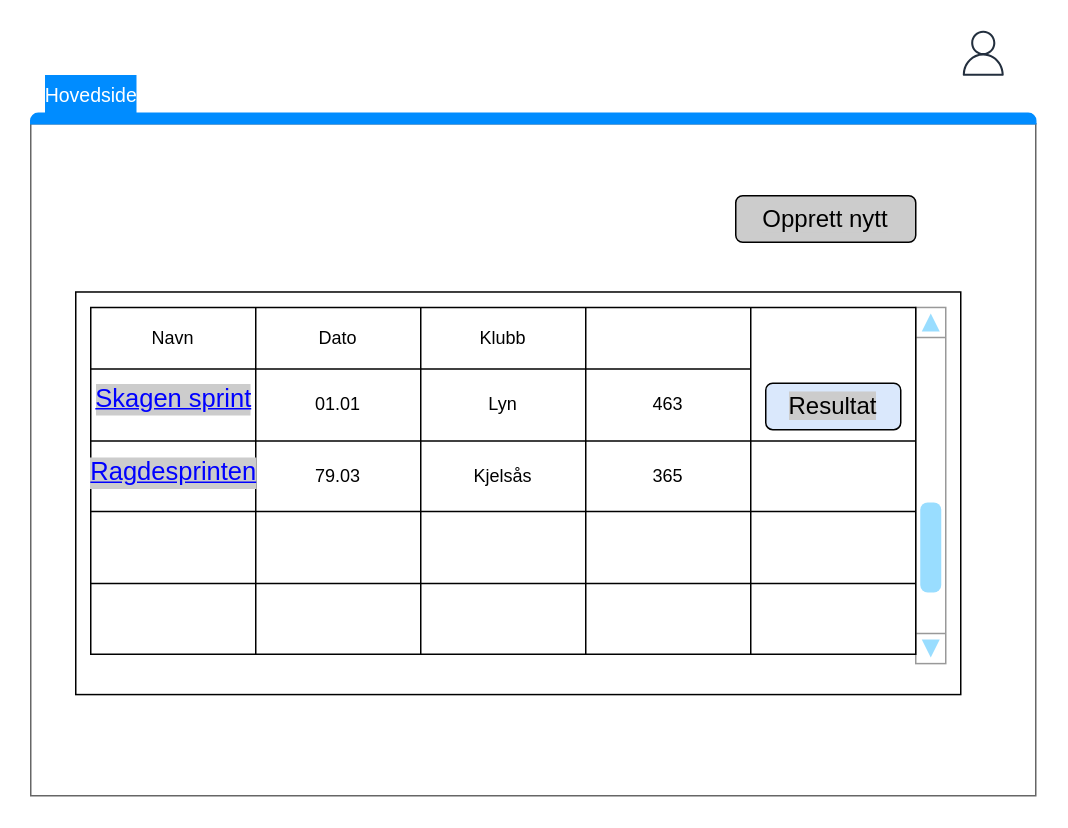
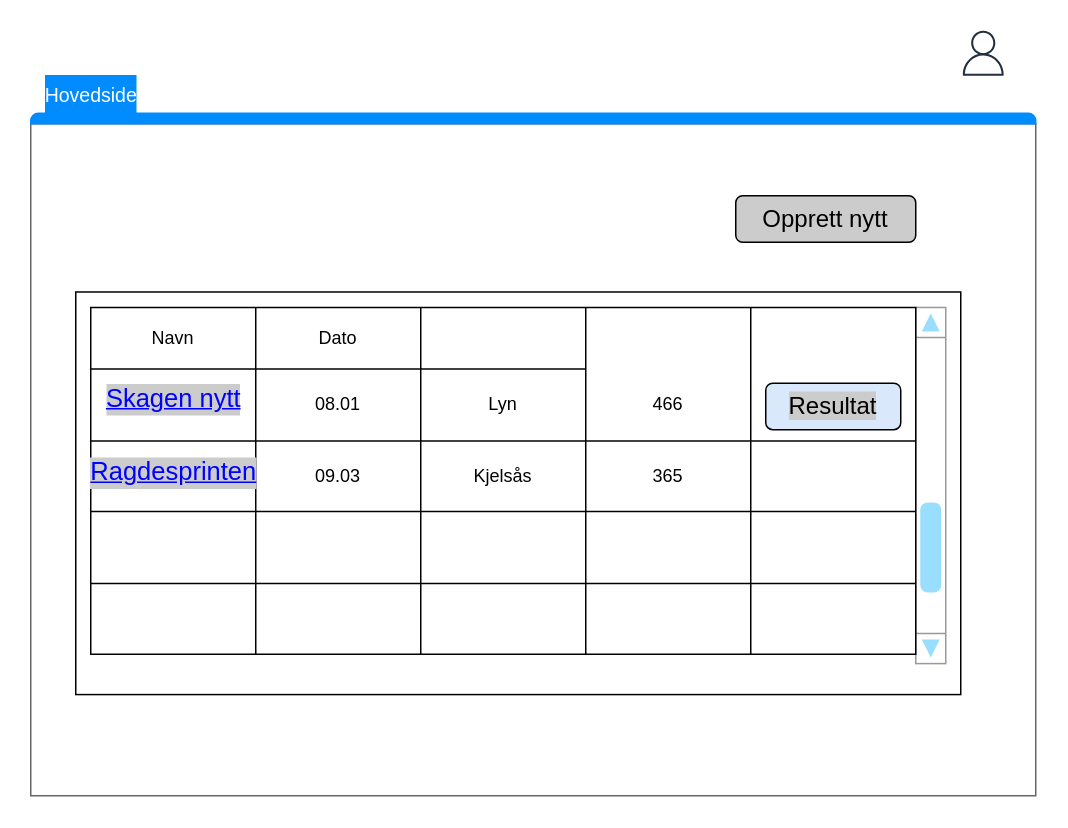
  <mxCell id="0" />
  <mxCell id="1" parent="0" />
  <mxCell id="2" value="Admin" style="strokeWidth=1;shadow=0;dashed=0;align=center;html=1;shape=mxgraph.mockup.containers.marginRect2;rectMarginTop=32;strokeColor=#666666;gradientColor=none;labelBackgroundColor=#CCCCCC;fontSize=12;" vertex="1" parent="1"><mxGeometry x="20" y="50" width="670" height="480" as="geometry" /></mxCell>
  <mxCell id="3" value="&lt;font size=&quot;2&quot;&gt;Hovedside&lt;/font&gt;" style="strokeWidth=1;shadow=0;dashed=0;align=center;html=1;shape=mxgraph.mockup.containers.rrect;rSize=0;fontSize=17;fontColor=#ffffff;strokeColor=#008cff;fillColor=#008cff;" vertex="1" parent="2"><mxGeometry width="60" height="25" relative="1" as="geometry"><mxPoint x="10" as="offset" /></mxGeometry></mxCell>
  <mxCell id="4" value="" style="strokeWidth=1;shadow=0;dashed=0;align=center;html=1;shape=mxgraph.mockup.containers.topButton;rSize=5;strokeColor=#008cff;fillColor=#008cff;gradientColor=none;resizeWidth=1;movable=0;deletable=1;" vertex="1" parent="2"><mxGeometry width="670" height="7" relative="1" as="geometry"><mxPoint y="25" as="offset" /></mxGeometry></mxCell>
  <mxCell id="5" value="Opprett nytt" style="rounded=1;whiteSpace=wrap;html=1;fontSize=16;labelBackgroundColor=#CCCCCC;fillColor=#CCCCCC;" vertex="1" parent="2"><mxGeometry x="210" y="310.002" width="120" height="30.968" as="geometry" /></mxCell>
  <mxCell id="6" value="Opprett nytt" style="rounded=1;whiteSpace=wrap;html=1;fontSize=16;labelBackgroundColor=#CCCCCC;fillColor=#CCCCCC;" vertex="1" parent="2"><mxGeometry x="470" y="80.002" width="120" height="30.968" as="geometry" /></mxCell>
  <mxCell id="7" value="" style="rounded=0;whiteSpace=wrap;html=1;labelBackgroundColor=#CCCCCC;fontSize=12;fillColor=#ffffff;gradientColor=none;" vertex="1" parent="1"><mxGeometry x="50" y="194.161" width="590" height="268.387" as="geometry" /></mxCell>
  <mxCell id="8" value="" style="verticalLabelPosition=bottom;shadow=0;dashed=0;align=center;html=1;verticalAlign=top;strokeWidth=1;shape=mxgraph.mockup.navigation.scrollBar;strokeColor=#999999;barPos=20;fillColor2=#99ddff;strokeColor2=none;direction=north;labelBackgroundColor=#CCCCCC;fontSize=12;fillColor=#ffffff;gradientColor=none;" vertex="1" parent="1"><mxGeometry x="610" y="204.484" width="20" height="237.419" as="geometry" /></mxCell>
  <mxCell id="9" value="" style="shape=table;html=1;whiteSpace=wrap;startSize=0;container=1;collapsible=0;childLayout=tableLayout;" vertex="1" parent="1"><mxGeometry x="60" y="204.484" width="550" height="231.226" as="geometry" /></mxCell>
  <mxCell id="10" value="" style="shape=partialRectangle;html=1;whiteSpace=wrap;collapsible=0;dropTarget=0;pointerEvents=0;fillColor=none;top=0;left=0;bottom=0;right=0;points=[[0,0.5],[1,0.5]];portConstraint=eastwest;" vertex="1" parent="9"><mxGeometry width="550" height="41" as="geometry" /></mxCell>
  <mxCell id="11" value="Navn" style="shape=partialRectangle;html=1;whiteSpace=wrap;connectable=0;overflow=hidden;fillColor=none;top=0;left=0;bottom=0;right=0;" vertex="1" parent="10"><mxGeometry width="110" height="41" as="geometry" /></mxCell>
  <mxCell id="12" value="Dato" style="shape=partialRectangle;html=1;whiteSpace=wrap;connectable=0;overflow=hidden;fillColor=none;top=0;left=0;bottom=0;right=0;" vertex="1" parent="10"><mxGeometry x="110" width="110" height="41" as="geometry" /></mxCell>
- <mxCell id="13" value="Klubb" style="shape=partialRectangle;html=1;whiteSpace=wrap;connectable=0;overflow=hidden;fillColor=none;top=0;left=0;bottom=0;right=0;" vertex="1" parent="10"><mxGeometry x="220" width="110" height="41" as="geometry" /></mxCell>
  <mxCell id="14" value="" style="shape=partialRectangle;html=1;whiteSpace=wrap;connectable=0;overflow=hidden;fillColor=none;top=0;left=0;bottom=0;right=0;" vertex="1" parent="10"><mxGeometry x="440" width="110" height="41" as="geometry" /></mxCell>
  <mxCell id="15" value="" style="shape=partialRectangle;html=1;whiteSpace=wrap;collapsible=0;dropTarget=0;pointerEvents=0;fillColor=none;top=0;left=0;bottom=0;right=0;points=[[0,0.5],[1,0.5]];portConstraint=eastwest;" vertex="1" parent="9"><mxGeometry y="41" width="550" height="48" as="geometry" /></mxCell>
  <mxCell id="16" value="" style="shape=partialRectangle;html=1;whiteSpace=wrap;connectable=0;overflow=hidden;fillColor=none;top=0;left=0;bottom=0;right=0;" vertex="1" parent="15"><mxGeometry width="110" height="48" as="geometry" /></mxCell>
- <mxCell id="17" value="01.01" style="shape=partialRectangle;html=1;whiteSpace=wrap;connectable=0;overflow=hidden;fillColor=none;top=0;left=0;bottom=0;right=0;" vertex="1" parent="15"><mxGeometry x="110" width="110" height="48" as="geometry" /></mxCell>
+ <mxCell id="17" value="08.01" style="shape=partialRectangle;html=1;whiteSpace=wrap;connectable=0;overflow=hidden;fillColor=none;top=0;left=0;bottom=0;right=0;" vertex="1" parent="15"><mxGeometry x="110" width="110" height="48" as="geometry" /></mxCell>
  <mxCell id="18" value="Lyn" style="shape=partialRectangle;html=1;whiteSpace=wrap;connectable=0;overflow=hidden;fillColor=none;top=0;left=0;bottom=0;right=0;" vertex="1" parent="15"><mxGeometry x="220" width="110" height="48" as="geometry" /></mxCell>
- <mxCell id="19" value="463" style="shape=partialRectangle;html=1;whiteSpace=wrap;connectable=0;overflow=hidden;fillColor=none;top=0;left=0;bottom=0;right=0;" vertex="1" parent="15"><mxGeometry x="330" width="110" height="48" as="geometry" /></mxCell>
+ <mxCell id="19" value="466" style="shape=partialRectangle;html=1;whiteSpace=wrap;connectable=0;overflow=hidden;fillColor=none;top=0;left=0;bottom=0;right=0;" vertex="1" parent="15"><mxGeometry x="330" width="110" height="48" as="geometry" /></mxCell>
  <mxCell id="20" value="" style="shape=partialRectangle;html=1;whiteSpace=wrap;connectable=0;overflow=hidden;fillColor=none;top=0;left=0;bottom=0;right=0;" vertex="1" parent="15"><mxGeometry x="440" width="110" height="48" as="geometry" /></mxCell>
  <mxCell id="21" value="" style="shape=partialRectangle;html=1;whiteSpace=wrap;collapsible=0;dropTarget=0;pointerEvents=0;fillColor=none;top=0;left=0;bottom=0;right=0;points=[[0,0.5],[1,0.5]];portConstraint=eastwest;" vertex="1" parent="9"><mxGeometry y="89" width="550" height="47" as="geometry" /></mxCell>
  <mxCell id="22" value="" style="shape=partialRectangle;html=1;whiteSpace=wrap;connectable=0;overflow=hidden;fillColor=none;top=0;left=0;bottom=0;right=0;" vertex="1" parent="21"><mxGeometry width="110" height="47" as="geometry" /></mxCell>
- <mxCell id="23" value="79.03" style="shape=partialRectangle;html=1;whiteSpace=wrap;connectable=0;overflow=hidden;fillColor=none;top=0;left=0;bottom=0;right=0;" vertex="1" parent="21"><mxGeometry x="110" width="110" height="47" as="geometry" /></mxCell>
+ <mxCell id="23" value="09.03" style="shape=partialRectangle;html=1;whiteSpace=wrap;connectable=0;overflow=hidden;fillColor=none;top=0;left=0;bottom=0;right=0;" vertex="1" parent="21"><mxGeometry x="110" width="110" height="47" as="geometry" /></mxCell>
  <mxCell id="24" value="Kjelsås" style="shape=partialRectangle;html=1;whiteSpace=wrap;connectable=0;overflow=hidden;fillColor=none;top=0;left=0;bottom=0;right=0;" vertex="1" parent="21"><mxGeometry x="220" width="110" height="47" as="geometry" /></mxCell>
  <mxCell id="25" value="365" style="shape=partialRectangle;html=1;whiteSpace=wrap;connectable=0;overflow=hidden;fillColor=none;top=0;left=0;bottom=0;right=0;" vertex="1" parent="21"><mxGeometry x="330" width="110" height="47" as="geometry" /></mxCell>
  <mxCell id="26" value="" style="shape=partialRectangle;html=1;whiteSpace=wrap;connectable=0;overflow=hidden;fillColor=none;top=0;left=0;bottom=0;right=0;" vertex="1" parent="21"><mxGeometry x="440" width="110" height="47" as="geometry" /></mxCell>
  <mxCell id="27" value="" style="shape=partialRectangle;html=1;whiteSpace=wrap;collapsible=0;dropTarget=0;pointerEvents=0;fillColor=none;top=0;left=0;bottom=0;right=0;points=[[0,0.5],[1,0.5]];portConstraint=eastwest;" vertex="1" parent="9"><mxGeometry y="136" width="550" height="48" as="geometry" /></mxCell>
  <mxCell id="28" value="" style="shape=partialRectangle;html=1;whiteSpace=wrap;connectable=0;overflow=hidden;fillColor=none;top=0;left=0;bottom=0;right=0;" vertex="1" parent="27"><mxGeometry width="110" height="48" as="geometry" /></mxCell>
  <mxCell id="29" value="" style="shape=partialRectangle;html=1;whiteSpace=wrap;connectable=0;overflow=hidden;fillColor=none;top=0;left=0;bottom=0;right=0;" vertex="1" parent="27"><mxGeometry x="110" width="110" height="48" as="geometry" /></mxCell>
  <mxCell id="30" value="" style="shape=partialRectangle;html=1;whiteSpace=wrap;connectable=0;overflow=hidden;fillColor=none;top=0;left=0;bottom=0;right=0;" vertex="1" parent="27"><mxGeometry x="220" width="110" height="48" as="geometry" /></mxCell>
  <mxCell id="31" value="" style="shape=partialRectangle;html=1;whiteSpace=wrap;connectable=0;overflow=hidden;fillColor=none;top=0;left=0;bottom=0;right=0;" vertex="1" parent="27"><mxGeometry x="330" width="110" height="48" as="geometry" /></mxCell>
  <mxCell id="32" value="" style="shape=partialRectangle;html=1;whiteSpace=wrap;connectable=0;overflow=hidden;fillColor=none;top=0;left=0;bottom=0;right=0;" vertex="1" parent="27"><mxGeometry x="440" width="110" height="48" as="geometry" /></mxCell>
  <mxCell id="33" value="" style="shape=partialRectangle;html=1;whiteSpace=wrap;collapsible=0;dropTarget=0;pointerEvents=0;fillColor=none;top=0;left=0;bottom=0;right=0;points=[[0,0.5],[1,0.5]];portConstraint=eastwest;" vertex="1" parent="9"><mxGeometry y="184" width="550" height="47" as="geometry" /></mxCell>
  <mxCell id="34" value="" style="shape=partialRectangle;html=1;whiteSpace=wrap;connectable=0;overflow=hidden;fillColor=none;top=0;left=0;bottom=0;right=0;" vertex="1" parent="33"><mxGeometry width="110" height="47" as="geometry" /></mxCell>
  <mxCell id="35" value="" style="shape=partialRectangle;html=1;whiteSpace=wrap;connectable=0;overflow=hidden;fillColor=none;top=0;left=0;bottom=0;right=0;" vertex="1" parent="33"><mxGeometry x="110" width="110" height="47" as="geometry" /></mxCell>
  <mxCell id="36" value="" style="shape=partialRectangle;html=1;whiteSpace=wrap;connectable=0;overflow=hidden;fillColor=none;top=0;left=0;bottom=0;right=0;" vertex="1" parent="33"><mxGeometry x="220" width="110" height="47" as="geometry" /></mxCell>
  <mxCell id="37" value="" style="shape=partialRectangle;html=1;whiteSpace=wrap;connectable=0;overflow=hidden;fillColor=none;top=0;left=0;bottom=0;right=0;" vertex="1" parent="33"><mxGeometry x="330" width="110" height="47" as="geometry" /></mxCell>
  <mxCell id="38" value="" style="shape=partialRectangle;html=1;whiteSpace=wrap;connectable=0;overflow=hidden;fillColor=none;top=0;left=0;bottom=0;right=0;" vertex="1" parent="33"><mxGeometry x="440" width="110" height="47" as="geometry" /></mxCell>
- <mxCell id="39" value="Skagen sprint" style="shape=rectangle;strokeColor=none;fillColor=none;linkText=;fontSize=17;fontColor=#0000ff;fontStyle=4;html=1;align=center;labelBackgroundColor=#CCCCCC;" vertex="1" parent="1"><mxGeometry x="40" y="250.97" width="150" height="30" as="geometry" /></mxCell>
+ <mxCell id="39" value="Skagen nytt" style="shape=rectangle;strokeColor=none;fillColor=none;linkText=;fontSize=17;fontColor=#0000ff;fontStyle=4;html=1;align=center;labelBackgroundColor=#CCCCCC;" vertex="1" parent="1"><mxGeometry x="40" y="250.97" width="150" height="30" as="geometry" /></mxCell>
  <mxCell id="40" value="Ragdesprinten" style="shape=rectangle;strokeColor=none;fillColor=none;linkText=;fontSize=17;fontColor=#0000ff;fontStyle=4;html=1;align=center;labelBackgroundColor=#CCCCCC;" vertex="1" parent="1"><mxGeometry x="40" y="300" width="150" height="30" as="geometry" /></mxCell>
  <mxCell id="41" value="Resultat" style="rounded=1;whiteSpace=wrap;html=1;fontSize=16;labelBackgroundColor=#CCCCCC;fillColor=#dae8fc;" vertex="1" parent="1"><mxGeometry x="510" y="254.97" width="90" height="30.97" as="geometry" /></mxCell>
  <mxCell id="42" value="" style="shape=image;html=1;verticalAlign=top;verticalLabelPosition=bottom;labelBackgroundColor=#ffffff;imageAspect=0;aspect=fixed;image=https://cdn2.iconfinder.com/data/icons/font-awesome/1792/sort-down-128.png;fontSize=12;fillColor=#ffffff;gradientColor=none;" vertex="1" parent="1"><mxGeometry x="240" y="194.16" width="38" height="38" as="geometry" /></mxCell>
  <mxCell id="43" value="" style="shape=image;html=1;verticalAlign=top;verticalLabelPosition=bottom;labelBackgroundColor=#ffffff;imageAspect=0;aspect=fixed;image=https://cdn2.iconfinder.com/data/icons/font-awesome/1792/sort-128.png;fontSize=12;fillColor=#ffffff;gradientColor=none;" vertex="1" parent="1"><mxGeometry x="140" y="210" width="28" height="28" as="geometry" /></mxCell>
  <mxCell id="44" value="" style="outlineConnect=0;fontColor=#232F3E;gradientColor=none;fillColor=#232F3E;strokeColor=none;dashed=0;verticalLabelPosition=bottom;verticalAlign=top;align=center;html=1;fontSize=12;fontStyle=0;aspect=fixed;pointerEvents=1;shape=mxgraph.aws4.user;labelBackgroundColor=#CCCCCC;" vertex="1" parent="1"><mxGeometry x="640" y="20" width="30" height="30" as="geometry" /></mxCell>
